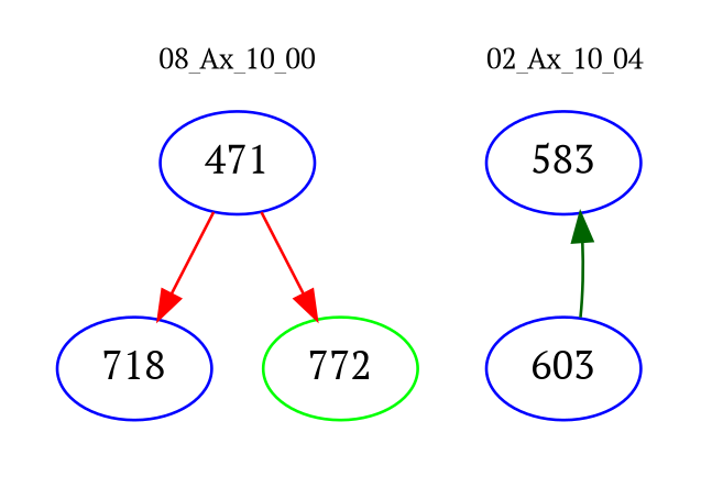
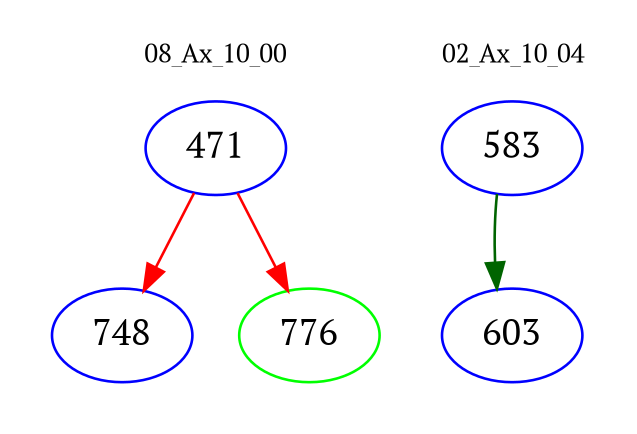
  digraph {
    fontname="PT Serif"
    node [color=blue fontname="PT Serif"]
    edge [color=red fontname="PT Serif"]
    n1 [label=471]
-   n2 [label=718]
-   n3 [color=green label=772]
+   n2 [label=748]
+   n3 [color=green label=776]
    n4 [label=583]
    n5 [label=603]
    subgraph cluster_1 {
      color=white
      fontsize=10
      label="08_Ax_10_00"
      n1
      n2
      n3
    }
    subgraph cluster_2 {
      color=white
      fontsize=10
      label="02_Ax_10_04"
      n4
      n5
    }
    n1 -> n2
    n1 -> n3
-   n5 -> n4 [color=darkgreen]
+   n4 -> n5 [color=darkgreen]
  }
